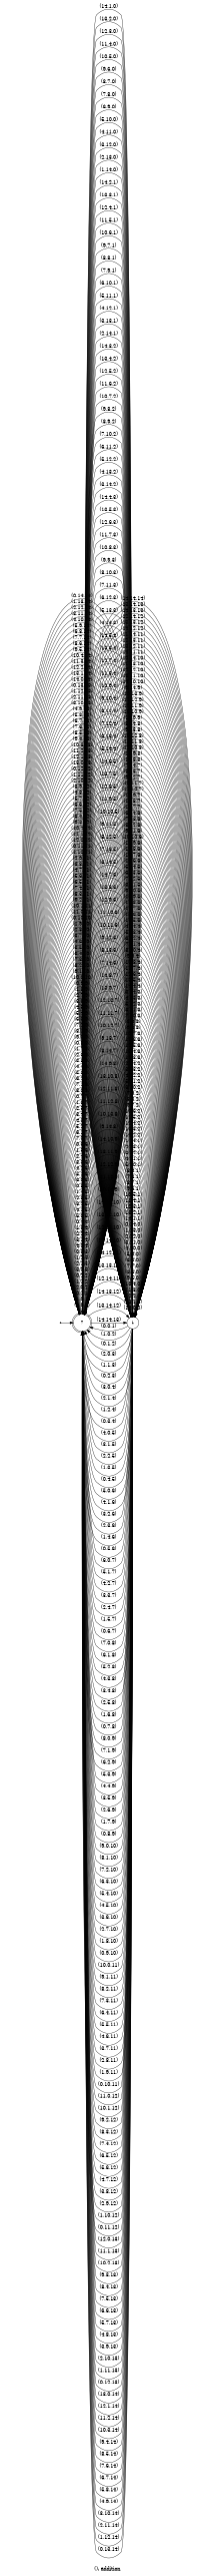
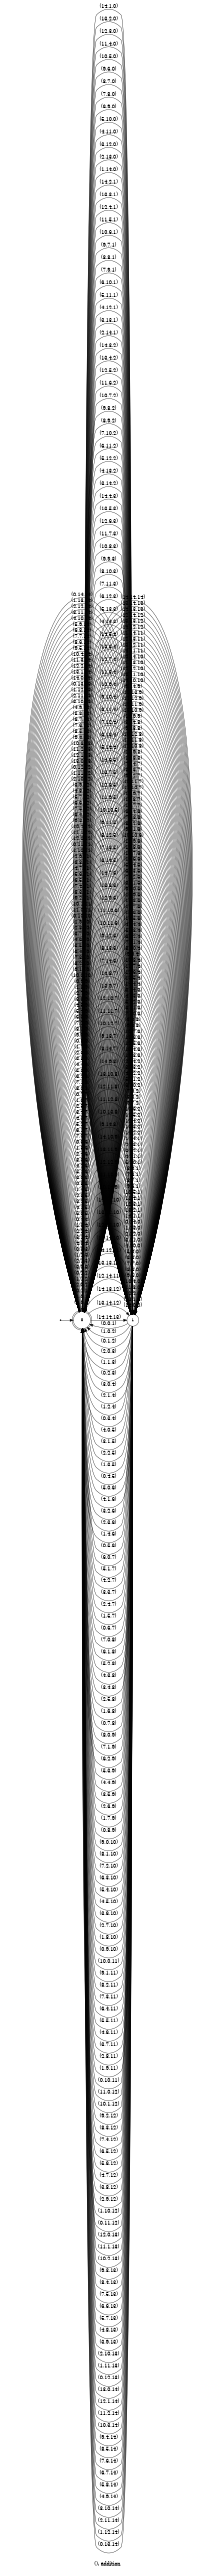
  digraph {
    label="(): addition"
    rankdir=LR
    node [fontsize=12]
-   n1 [label=7 shape=doublecircle]
+   n1 [label=0 shape=doublecircle]
    n2 [label=1 shape=circle]
    n3 [label=1 shape=point]
    n1 -> n1 [label="(0,0,0)"]
    n1 -> n1 [label="(1,0,1)"]
    n1 -> n1 [label="(0,1,1)"]
    n1 -> n1 [label="(2,0,2)"]
    n1 -> n1 [label="(1,1,2)"]
    n1 -> n1 [label="(0,2,2)"]
    n1 -> n1 [label="(3,0,3)"]
    n1 -> n1 [label="(2,1,3)"]
    n1 -> n1 [label="(1,2,3)"]
    n1 -> n1 [label="(0,3,3)"]
    n1 -> n1 [label="(4,0,4)"]
    n1 -> n1 [label="(3,1,4)"]
    n1 -> n1 [label="(2,2,4)"]
    n1 -> n1 [label="(1,3,4)"]
    n1 -> n1 [label="(0,4,4)"]
    n1 -> n1 [label="(5,0,5)"]
    n1 -> n1 [label="(4,1,5)"]
    n1 -> n1 [label="(3,2,5)"]
    n1 -> n1 [label="(2,3,5)"]
    n1 -> n1 [label="(1,4,5)"]
    n1 -> n1 [label="(0,5,5)"]
    n1 -> n1 [label="(6,0,6)"]
    n1 -> n1 [label="(5,1,6)"]
    n1 -> n1 [label="(4,2,6)"]
    n1 -> n1 [label="(3,3,6)"]
    n1 -> n1 [label="(2,4,6)"]
    n1 -> n1 [label="(1,5,6)"]
    n1 -> n1 [label="(0,6,6)"]
    n1 -> n1 [label="(7,0,7)"]
    n1 -> n1 [label="(6,1,7)"]
    n1 -> n1 [label="(5,2,7)"]
    n1 -> n1 [label="(4,3,7)"]
    n1 -> n1 [label="(3,4,7)"]
    n1 -> n1 [label="(2,5,7)"]
    n1 -> n1 [label="(1,6,7)"]
    n1 -> n1 [label="(0,7,7)"]
    n1 -> n1 [label="(8,0,8)"]
    n1 -> n1 [label="(7,1,8)"]
    n1 -> n1 [label="(6,2,8)"]
    n1 -> n1 [label="(5,3,8)"]
    n1 -> n1 [label="(4,4,8)"]
    n1 -> n1 [label="(3,5,8)"]
    n1 -> n1 [label="(2,6,8)"]
    n1 -> n1 [label="(1,7,8)"]
    n1 -> n1 [label="(0,8,8)"]
    n1 -> n1 [label="(9,0,9)"]
    n1 -> n1 [label="(8,1,9)"]
    n1 -> n1 [label="(7,2,9)"]
    n1 -> n1 [label="(6,3,9)"]
    n1 -> n1 [label="(5,4,9)"]
    n1 -> n1 [label="(4,5,9)"]
    n1 -> n1 [label="(3,6,9)"]
    n1 -> n1 [label="(2,7,9)"]
    n1 -> n1 [label="(1,8,9)"]
    n1 -> n1 [label="(0,9,9)"]
    n1 -> n1 [label="(10,0,10)"]
    n1 -> n1 [label="(9,1,10)"]
    n1 -> n1 [label="(8,2,10)"]
    n1 -> n1 [label="(7,3,10)"]
    n1 -> n1 [label="(6,4,10)"]
    n1 -> n1 [label="(5,5,10)"]
    n1 -> n1 [label="(4,6,10)"]
    n1 -> n1 [label="(3,7,10)"]
    n1 -> n1 [label="(2,8,10)"]
    n1 -> n1 [label="(1,9,10)"]
    n1 -> n1 [label="(0,10,10)"]
    n1 -> n1 [label="(11,0,11)"]
    n1 -> n1 [label="(10,1,11)"]
    n1 -> n1 [label="(9,2,11)"]
    n1 -> n1 [label="(8,3,11)"]
    n1 -> n1 [label="(7,4,11)"]
    n1 -> n1 [label="(6,5,11)"]
    n1 -> n1 [label="(5,6,11)"]
    n1 -> n1 [label="(4,7,11)"]
    n1 -> n1 [label="(3,8,11)"]
    n1 -> n1 [label="(2,9,11)"]
    n1 -> n1 [label="(1,10,11)"]
    n1 -> n1 [label="(0,11,11)"]
    n1 -> n1 [label="(12,0,12)"]
    n1 -> n1 [label="(11,1,12)"]
    n1 -> n1 [label="(10,2,12)"]
    n1 -> n1 [label="(9,3,12)"]
    n1 -> n1 [label="(8,4,12)"]
    n1 -> n1 [label="(7,5,12)"]
    n1 -> n1 [label="(6,6,12)"]
    n1 -> n1 [label="(5,7,12)"]
    n1 -> n1 [label="(4,8,12)"]
    n1 -> n1 [label="(3,9,12)"]
    n1 -> n1 [label="(2,10,12)"]
    n1 -> n1 [label="(1,11,12)"]
    n1 -> n1 [label="(0,12,12)"]
    n1 -> n1 [label="(13,0,13)"]
    n1 -> n1 [label="(12,1,13)"]
    n1 -> n1 [label="(11,2,13)"]
    n1 -> n1 [label="(10,3,13)"]
    n1 -> n1 [label="(9,4,13)"]
    n1 -> n1 [label="(8,5,13)"]
    n1 -> n1 [label="(7,6,13)"]
    n1 -> n1 [label="(6,7,13)"]
    n1 -> n1 [label="(5,8,13)"]
    n1 -> n1 [label="(4,9,13)"]
    n1 -> n1 [label="(3,10,13)"]
    n1 -> n1 [label="(2,11,13)"]
    n1 -> n1 [label="(1,12,13)"]
    n1 -> n1 [label="(0,13,13)"]
    n1 -> n1 [label="(14,0,14)"]
    n1 -> n1 [label="(13,1,14)"]
    n1 -> n1 [label="(12,2,14)"]
    n1 -> n1 [label="(11,3,14)"]
    n1 -> n1 [label="(10,4,14)"]
    n1 -> n1 [label="(9,5,14)"]
    n1 -> n1 [label="(8,6,14)"]
    n1 -> n1 [label="(7,7,14)"]
    n1 -> n1 [label="(6,8,14)"]
    n1 -> n1 [label="(5,9,14)"]
    n1 -> n1 [label="(4,10,14)"]
    n1 -> n1 [label="(3,11,14)"]
    n1 -> n1 [label="(2,12,14)"]
    n1 -> n1 [label="(1,13,14)"]
    n1 -> n1 [label="(0,14,14)"]
    n1 -> n2 [label="(14,1,0)"]
    n1 -> n2 [label="(13,2,0)"]
    n1 -> n2 [label="(12,3,0)"]
    n1 -> n2 [label="(11,4,0)"]
    n1 -> n2 [label="(10,5,0)"]
    n1 -> n2 [label="(9,6,0)"]
    n1 -> n2 [label="(8,7,0)"]
    n1 -> n2 [label="(7,8,0)"]
    n1 -> n2 [label="(6,9,0)"]
    n1 -> n2 [label="(5,10,0)"]
    n1 -> n2 [label="(4,11,0)"]
    n1 -> n2 [label="(3,12,0)"]
    n1 -> n2 [label="(2,13,0)"]
    n1 -> n2 [label="(1,14,0)"]
    n1 -> n2 [label="(14,2,1)"]
    n1 -> n2 [label="(13,3,1)"]
    n1 -> n2 [label="(12,4,1)"]
    n1 -> n2 [label="(11,5,1)"]
    n1 -> n2 [label="(10,6,1)"]
    n1 -> n2 [label="(9,7,1)"]
    n1 -> n2 [label="(8,8,1)"]
    n1 -> n2 [label="(7,9,1)"]
    n1 -> n2 [label="(6,10,1)"]
    n1 -> n2 [label="(5,11,1)"]
    n1 -> n2 [label="(4,12,1)"]
    n1 -> n2 [label="(3,13,1)"]
    n1 -> n2 [label="(2,14,1)"]
    n1 -> n2 [label="(14,3,2)"]
    n1 -> n2 [label="(13,4,2)"]
    n1 -> n2 [label="(12,5,2)"]
    n1 -> n2 [label="(11,6,2)"]
    n1 -> n2 [label="(10,7,2)"]
    n1 -> n2 [label="(9,8,2)"]
    n1 -> n2 [label="(8,9,2)"]
    n1 -> n2 [label="(7,10,2)"]
    n1 -> n2 [label="(6,11,2)"]
    n1 -> n2 [label="(5,12,2)"]
    n1 -> n2 [label="(4,13,2)"]
    n1 -> n2 [label="(3,14,2)"]
    n1 -> n2 [label="(14,4,3)"]
    n1 -> n2 [label="(13,5,3)"]
    n1 -> n2 [label="(12,6,3)"]
    n1 -> n2 [label="(11,7,3)"]
    n1 -> n2 [label="(10,8,3)"]
    n1 -> n2 [label="(9,9,3)"]
    n1 -> n2 [label="(8,10,3)"]
    n1 -> n2 [label="(7,11,3)"]
    n1 -> n2 [label="(6,12,3)"]
    n1 -> n2 [label="(5,13,3)"]
    n1 -> n2 [label="(4,14,3)"]
    n1 -> n2 [label="(14,5,4)"]
    n1 -> n2 [label="(13,6,4)"]
    n1 -> n2 [label="(12,7,4)"]
    n1 -> n2 [label="(11,8,4)"]
    n1 -> n2 [label="(10,9,4)"]
    n1 -> n2 [label="(9,10,4)"]
    n1 -> n2 [label="(8,11,4)"]
    n1 -> n2 [label="(7,12,4)"]
    n1 -> n2 [label="(6,13,4)"]
    n1 -> n2 [label="(5,14,4)"]
    n1 -> n2 [label="(14,6,5)"]
    n1 -> n2 [label="(13,7,5)"]
    n1 -> n2 [label="(12,8,5)"]
    n1 -> n2 [label="(11,9,5)"]
    n1 -> n2 [label="(10,10,5)"]
    n1 -> n2 [label="(9,11,5)"]
    n1 -> n2 [label="(8,12,5)"]
    n1 -> n2 [label="(7,13,5)"]
    n1 -> n2 [label="(6,14,5)"]
    n1 -> n2 [label="(14,7,6)"]
    n1 -> n2 [label="(13,8,6)"]
    n1 -> n2 [label="(12,9,6)"]
    n1 -> n2 [label="(11,10,6)"]
    n1 -> n2 [label="(10,11,6)"]
    n1 -> n2 [label="(9,12,6)"]
    n1 -> n2 [label="(8,13,6)"]
    n1 -> n2 [label="(7,14,6)"]
    n1 -> n2 [label="(14,8,7)"]
    n1 -> n2 [label="(13,9,7)"]
    n1 -> n2 [label="(12,10,7)"]
    n1 -> n2 [label="(11,11,7)"]
    n1 -> n2 [label="(10,12,7)"]
    n1 -> n2 [label="(9,13,7)"]
    n1 -> n2 [label="(8,14,7)"]
    n1 -> n2 [label="(14,9,8)"]
    n1 -> n2 [label="(13,10,8)"]
    n1 -> n2 [label="(12,11,8)"]
    n1 -> n2 [label="(11,12,8)"]
    n1 -> n2 [label="(10,13,8)"]
    n1 -> n2 [label="(9,14,8)"]
    n1 -> n2 [label="(14,10,9)"]
    n1 -> n2 [label="(13,11,9)"]
    n1 -> n2 [label="(12,12,9)"]
    n1 -> n2 [label="(11,13,9)"]
    n1 -> n2 [label="(10,14,9)"]
    n1 -> n2 [label="(14,11,10)"]
    n1 -> n2 [label="(13,12,10)"]
    n1 -> n2 [label="(12,13,10)"]
    n1 -> n2 [label="(11,14,10)"]
    n1 -> n2 [label="(14,12,11)"]
    n1 -> n2 [label="(13,13,11)"]
    n1 -> n2 [label="(12,14,11)"]
    n1 -> n2 [label="(14,13,12)"]
    n1 -> n2 [label="(13,14,12)"]
    n1 -> n2 [label="(14,14,13)"]
    n2 -> n1 [label="(0,0,1)"]
    n2 -> n1 [label="(1,0,2)"]
    n2 -> n1 [label="(0,1,2)"]
    n2 -> n1 [label="(2,0,3)"]
    n2 -> n1 [label="(1,1,3)"]
    n2 -> n1 [label="(0,2,3)"]
    n2 -> n1 [label="(3,0,4)"]
    n2 -> n1 [label="(2,1,4)"]
    n2 -> n1 [label="(1,2,4)"]
    n2 -> n1 [label="(0,3,4)"]
    n2 -> n1 [label="(4,0,5)"]
    n2 -> n1 [label="(3,1,5)"]
    n2 -> n1 [label="(2,2,5)"]
    n2 -> n1 [label="(1,3,5)"]
    n2 -> n1 [label="(0,4,5)"]
    n2 -> n1 [label="(5,0,6)"]
    n2 -> n1 [label="(4,1,6)"]
    n2 -> n1 [label="(3,2,6)"]
    n2 -> n1 [label="(2,3,6)"]
    n2 -> n1 [label="(1,4,6)"]
    n2 -> n1 [label="(0,5,6)"]
    n2 -> n1 [label="(6,0,7)"]
    n2 -> n1 [label="(5,1,7)"]
    n2 -> n1 [label="(4,2,7)"]
    n2 -> n1 [label="(3,3,7)"]
    n2 -> n1 [label="(2,4,7)"]
    n2 -> n1 [label="(1,5,7)"]
    n2 -> n1 [label="(0,6,7)"]
    n2 -> n1 [label="(7,0,8)"]
    n2 -> n1 [label="(6,1,8)"]
    n2 -> n1 [label="(5,2,8)"]
    n2 -> n1 [label="(4,3,8)"]
    n2 -> n1 [label="(3,4,8)"]
    n2 -> n1 [label="(2,5,8)"]
    n2 -> n1 [label="(1,6,8)"]
    n2 -> n1 [label="(0,7,8)"]
    n2 -> n1 [label="(8,0,9)"]
    n2 -> n1 [label="(7,1,9)"]
    n2 -> n1 [label="(6,2,9)"]
    n2 -> n1 [label="(5,3,9)"]
    n2 -> n1 [label="(4,4,9)"]
    n2 -> n1 [label="(3,5,9)"]
    n2 -> n1 [label="(2,6,9)"]
    n2 -> n1 [label="(1,7,9)"]
    n2 -> n1 [label="(0,8,9)"]
    n2 -> n1 [label="(9,0,10)"]
    n2 -> n1 [label="(8,1,10)"]
    n2 -> n1 [label="(7,2,10)"]
    n2 -> n1 [label="(6,3,10)"]
    n2 -> n1 [label="(5,4,10)"]
    n2 -> n1 [label="(4,5,10)"]
    n2 -> n1 [label="(3,6,10)"]
    n2 -> n1 [label="(2,7,10)"]
    n2 -> n1 [label="(1,8,10)"]
    n2 -> n1 [label="(0,9,10)"]
    n2 -> n1 [label="(10,0,11)"]
    n2 -> n1 [label="(9,1,11)"]
    n2 -> n1 [label="(8,2,11)"]
    n2 -> n1 [label="(7,3,11)"]
    n2 -> n1 [label="(6,4,11)"]
    n2 -> n1 [label="(5,5,11)"]
    n2 -> n1 [label="(4,6,11)"]
    n2 -> n1 [label="(3,7,11)"]
    n2 -> n1 [label="(2,8,11)"]
    n2 -> n1 [label="(1,9,11)"]
    n2 -> n1 [label="(0,10,11)"]
    n2 -> n1 [label="(11,0,12)"]
    n2 -> n1 [label="(10,1,12)"]
    n2 -> n1 [label="(9,2,12)"]
    n2 -> n1 [label="(8,3,12)"]
    n2 -> n1 [label="(7,4,12)"]
    n2 -> n1 [label="(6,5,12)"]
    n2 -> n1 [label="(5,6,12)"]
    n2 -> n1 [label="(4,7,12)"]
    n2 -> n1 [label="(3,8,12)"]
    n2 -> n1 [label="(2,9,12)"]
    n2 -> n1 [label="(1,10,12)"]
    n2 -> n1 [label="(0,11,12)"]
    n2 -> n1 [label="(12,0,13)"]
    n2 -> n1 [label="(11,1,13)"]
    n2 -> n1 [label="(10,2,13)"]
    n2 -> n1 [label="(9,3,13)"]
    n2 -> n1 [label="(8,4,13)"]
    n2 -> n1 [label="(7,5,13)"]
    n2 -> n1 [label="(6,6,13)"]
    n2 -> n1 [label="(5,7,13)"]
    n2 -> n1 [label="(4,8,13)"]
    n2 -> n1 [label="(3,9,13)"]
    n2 -> n1 [label="(2,10,13)"]
    n2 -> n1 [label="(1,11,13)"]
    n2 -> n1 [label="(0,12,13)"]
    n2 -> n1 [label="(13,0,14)"]
    n2 -> n1 [label="(12,1,14)"]
    n2 -> n1 [label="(11,2,14)"]
    n2 -> n1 [label="(10,3,14)"]
    n2 -> n1 [label="(9,4,14)"]
    n2 -> n1 [label="(8,5,14)"]
    n2 -> n1 [label="(7,6,14)"]
    n2 -> n1 [label="(6,7,14)"]
    n2 -> n1 [label="(5,8,14)"]
    n2 -> n1 [label="(4,9,14)"]
    n2 -> n1 [label="(3,10,14)"]
    n2 -> n1 [label="(2,11,14)"]
    n2 -> n1 [label="(1,12,14)"]
    n2 -> n1 [label="(0,13,14)"]
    n2 -> n2 [label="(14,0,0)"]
    n2 -> n2 [label="(13,1,0)"]
    n2 -> n2 [label="(12,2,0)"]
    n2 -> n2 [label="(11,3,0)"]
    n2 -> n2 [label="(10,4,0)"]
    n2 -> n2 [label="(9,5,0)"]
    n2 -> n2 [label="(8,6,0)"]
    n2 -> n2 [label="(7,7,0)"]
    n2 -> n2 [label="(6,8,0)"]
    n2 -> n2 [label="(5,9,0)"]
    n2 -> n2 [label="(4,10,0)"]
    n2 -> n2 [label="(3,11,0)"]
    n2 -> n2 [label="(2,12,0)"]
    n2 -> n2 [label="(1,13,0)"]
    n2 -> n2 [label="(0,14,0)"]
    n2 -> n2 [label="(14,1,1)"]
    n2 -> n2 [label="(13,2,1)"]
    n2 -> n2 [label="(12,3,1)"]
    n2 -> n2 [label="(11,4,1)"]
    n2 -> n2 [label="(10,5,1)"]
    n2 -> n2 [label="(9,6,1)"]
    n2 -> n2 [label="(8,7,1)"]
    n2 -> n2 [label="(7,8,1)"]
    n2 -> n2 [label="(6,9,1)"]
    n2 -> n2 [label="(5,10,1)"]
    n2 -> n2 [label="(4,11,1)"]
    n2 -> n2 [label="(3,12,1)"]
    n2 -> n2 [label="(2,13,1)"]
    n2 -> n2 [label="(1,14,1)"]
    n2 -> n2 [label="(14,2,2)"]
    n2 -> n2 [label="(13,3,2)"]
    n2 -> n2 [label="(12,4,2)"]
    n2 -> n2 [label="(11,5,2)"]
    n2 -> n2 [label="(10,6,2)"]
    n2 -> n2 [label="(9,7,2)"]
    n2 -> n2 [label="(8,8,2)"]
    n2 -> n2 [label="(7,9,2)"]
    n2 -> n2 [label="(6,10,2)"]
    n2 -> n2 [label="(5,11,2)"]
    n2 -> n2 [label="(4,12,2)"]
    n2 -> n2 [label="(3,13,2)"]
    n2 -> n2 [label="(2,14,2)"]
    n2 -> n2 [label="(14,3,3)"]
    n2 -> n2 [label="(13,4,3)"]
    n2 -> n2 [label="(12,5,3)"]
    n2 -> n2 [label="(11,6,3)"]
    n2 -> n2 [label="(10,7,3)"]
    n2 -> n2 [label="(9,8,3)"]
    n2 -> n2 [label="(8,9,3)"]
    n2 -> n2 [label="(7,10,3)"]
    n2 -> n2 [label="(6,11,3)"]
    n2 -> n2 [label="(5,12,3)"]
    n2 -> n2 [label="(4,13,3)"]
    n2 -> n2 [label="(3,14,3)"]
    n2 -> n2 [label="(14,4,4)"]
    n2 -> n2 [label="(13,5,4)"]
    n2 -> n2 [label="(12,6,4)"]
    n2 -> n2 [label="(11,7,4)"]
    n2 -> n2 [label="(10,8,4)"]
    n2 -> n2 [label="(9,9,4)"]
    n2 -> n2 [label="(8,10,4)"]
    n2 -> n2 [label="(7,11,4)"]
    n2 -> n2 [label="(6,12,4)"]
    n2 -> n2 [label="(5,13,4)"]
    n2 -> n2 [label="(4,14,4)"]
    n2 -> n2 [label="(14,5,5)"]
    n2 -> n2 [label="(13,6,5)"]
    n2 -> n2 [label="(12,7,5)"]
    n2 -> n2 [label="(11,8,5)"]
    n2 -> n2 [label="(10,9,5)"]
    n2 -> n2 [label="(9,10,5)"]
    n2 -> n2 [label="(8,11,5)"]
    n2 -> n2 [label="(7,12,5)"]
    n2 -> n2 [label="(6,13,5)"]
    n2 -> n2 [label="(5,14,5)"]
    n2 -> n2 [label="(14,6,6)"]
    n2 -> n2 [label="(13,7,6)"]
    n2 -> n2 [label="(12,8,6)"]
    n2 -> n2 [label="(11,9,6)"]
    n2 -> n2 [label="(10,10,6)"]
    n2 -> n2 [label="(9,11,6)"]
    n2 -> n2 [label="(8,12,6)"]
    n2 -> n2 [label="(7,13,6)"]
    n2 -> n2 [label="(6,14,6)"]
    n2 -> n2 [label="(14,7,7)"]
    n2 -> n2 [label="(13,8,7)"]
    n2 -> n2 [label="(12,9,7)"]
    n2 -> n2 [label="(11,10,7)"]
    n2 -> n2 [label="(10,11,7)"]
    n2 -> n2 [label="(9,12,7)"]
    n2 -> n2 [label="(8,13,7)"]
    n2 -> n2 [label="(7,14,7)"]
    n2 -> n2 [label="(14,8,8)"]
    n2 -> n2 [label="(13,9,8)"]
    n2 -> n2 [label="(12,10,8)"]
    n2 -> n2 [label="(11,11,8)"]
    n2 -> n2 [label="(10,12,8)"]
    n2 -> n2 [label="(9,13,8)"]
    n2 -> n2 [label="(8,14,8)"]
    n2 -> n2 [label="(14,9,9)"]
    n2 -> n2 [label="(13,10,9)"]
    n2 -> n2 [label="(12,11,9)"]
    n2 -> n2 [label="(11,12,9)"]
    n2 -> n2 [label="(10,13,9)"]
    n2 -> n2 [label="(9,14,9)"]
    n2 -> n2 [label="(14,10,10)"]
    n2 -> n2 [label="(13,11,10)"]
    n2 -> n2 [label="(12,12,10)"]
    n2 -> n2 [label="(11,13,10)"]
    n2 -> n2 [label="(10,14,10)"]
    n2 -> n2 [label="(14,11,11)"]
    n2 -> n2 [label="(13,12,11)"]
    n2 -> n2 [label="(12,13,11)"]
    n2 -> n2 [label="(11,14,11)"]
    n2 -> n2 [label="(14,12,12)"]
    n2 -> n2 [label="(13,13,12)"]
    n2 -> n2 [label="(12,14,12)"]
    n2 -> n2 [label="(14,13,13)"]
    n2 -> n2 [label="(13,14,13)"]
    n2 -> n2 [label="(14,14,14)"]
    n3 -> n1
  }
